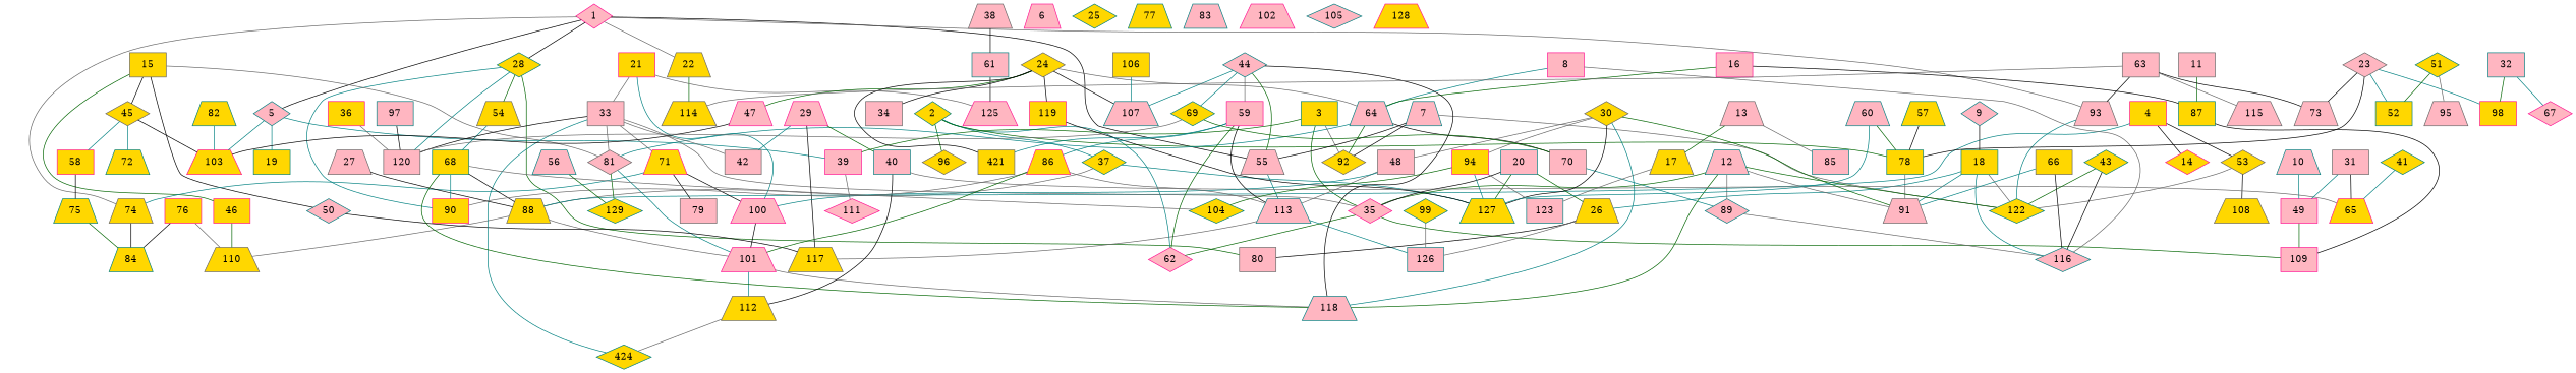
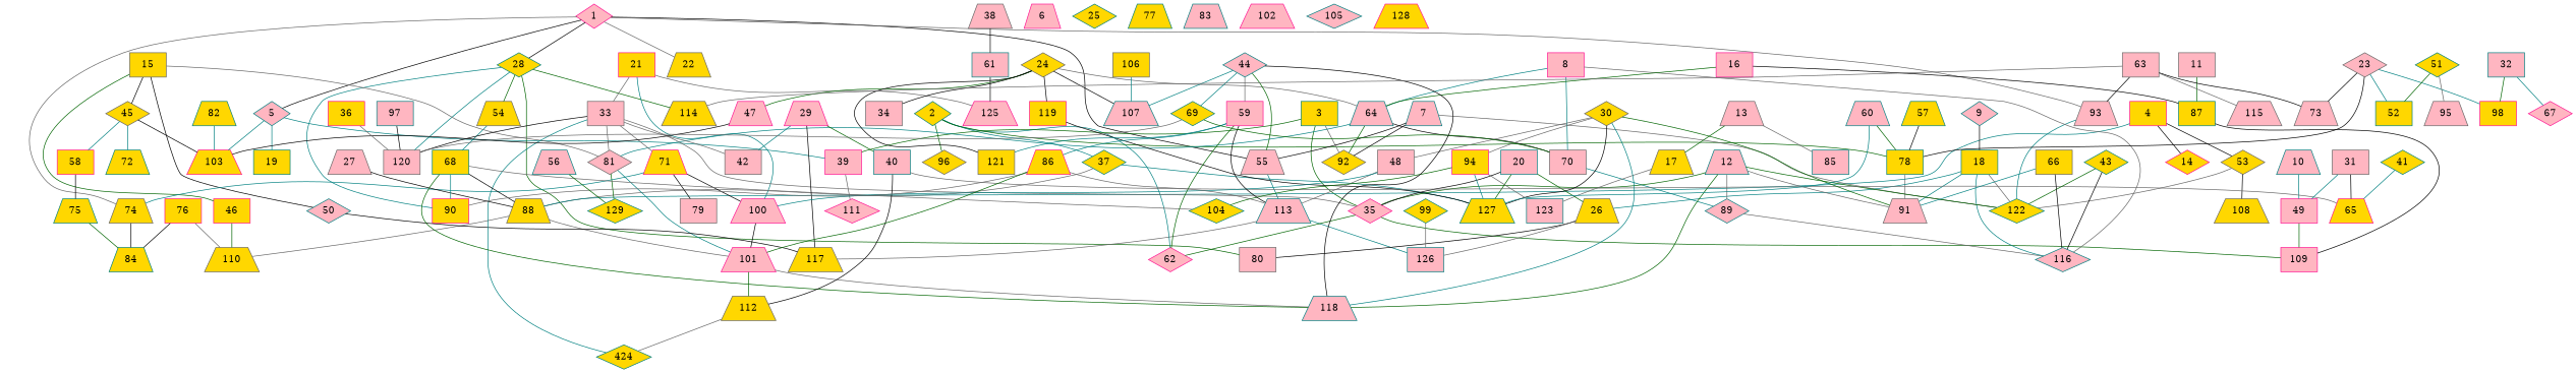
  graph {
    node [color=teal fillcolor=lightpink shape=trapezium style=filled]
    edge [color=black]
    1 [color=deeppink shape=diamond]
    5 [shape=diamond]
    22 [color=gray40 fillcolor=gold]
    28 [fillcolor=gold shape=diamond]
    55 [color=gray40]
    74 [color=gray40 fillcolor=gold]
    93 [color=gray40]
    39 [color=deeppink shape=box]
    19 [fillcolor=gold shape=box]
    103 [color=deeppink fillcolor=gold]
    80 [color=gray40 shape=box]
    54 [color=gray40 fillcolor=gold]
    90 [color=deeppink fillcolor=gold shape=box]
    114 [color=gray40 fillcolor=gold]
    120 [color=gray40 shape=box]
    113
    84 [fillcolor=gold]
    122 [fillcolor=gold shape=diamond]
    2 [fillcolor=gold shape=diamond]
    37 [fillcolor=gold shape=diamond]
    62 [color=deeppink shape=diamond]
    78 [fillcolor=gold shape=box]
    96 [color=gray40 fillcolor=gold shape=diamond]
    88 [color=gray40 fillcolor=gold]
    127 [fillcolor=gold]
    91 [color=gray40]
    3 [fillcolor=gold shape=box]
    35 [color=deeppink shape=diamond]
    92 [color=gray40 fillcolor=gold shape=diamond]
    109 [color=deeppink shape=box]
    111 [color=deeppink shape=diamond]
    4 [color=deeppink fillcolor=gold shape=box]
    14 [color=deeppink fillcolor=gold shape=diamond]
    53 [color=gray40 fillcolor=gold shape=diamond]
    108 [color=gray40 fillcolor=gold]
    110 [color=gray40 fillcolor=gold]
    101 [color=deeppink]
    6 [color=deeppink]
    7
    8 [color=deeppink shape=box]
    64
    70 [color=gray40 shape=box]
    116 [shape=diamond]
    81 [color=gray40 shape=diamond]
    89 [shape=diamond]
    9 [shape=diamond]
    18 [fillcolor=gold shape=box]
    26 [color=gray40 fillcolor=gold]
    49 [color=deeppink shape=box]
    10
    11 [color=gray40 shape=box]
    87 [fillcolor=gold shape=box]
    12
    118
    13 [color=gray40]
    17 [color=gray40 fillcolor=gold]
    85 [shape=box]
    123 [shape=box]
    15 [color=gray40 fillcolor=gold shape=box]
    45 [color=gray40 fillcolor=gold shape=diamond]
    46 [color=deeppink fillcolor=gold shape=box]
    50 [shape=diamond]
    58 [color=deeppink fillcolor=gold shape=box]
    72 [fillcolor=gold]
    117 [color=gray40 fillcolor=gold]
    129 [fillcolor=gold shape=diamond]
    16 [color=deeppink shape=box]
    126 [shape=box]
    20 [shape=box]
    21 [color=deeppink fillcolor=gold shape=box]
    33 [color=gray40 shape=box]
    100 [color=deeppink]
    125 [color=deeppink]
    42 [color=gray40 shape=box]
    71 [color=deeppink fillcolor=gold]
    n76 [fillcolor=gold label=424 shape=diamond]
    23 [color=gray40 shape=diamond]
    52 [fillcolor=gold shape=box]
    73 [color=gray40]
    98 [color=deeppink fillcolor=gold shape=box]
    24 [color=gray40 fillcolor=gold shape=diamond]
    34 [color=gray40 shape=box]
    47 [color=deeppink]
    107
    119 [color=deeppink fillcolor=gold shape=box]
-   121 [color=gray40 fillcolor=gold shape=box label=421]
+   121 [color=gray40 fillcolor=gold shape=box]
    25 [fillcolor=gold shape=diamond]
    27 [color=gray40]
    68 [fillcolor=gold shape=box]
    29 [color=deeppink]
    40 [shape=box]
    65 [color=deeppink fillcolor=gold]
    112 [color=gray40 fillcolor=gold]
    30 [color=gray40 fillcolor=gold shape=diamond]
    48 [color=gray40 shape=box]
    94 [color=deeppink fillcolor=gold shape=box]
    104 [fillcolor=gold shape=diamond]
    31 [color=gray40 shape=box]
    32 [shape=box]
    67 [color=deeppink shape=diamond]
    79 [color=gray40 shape=box]
    36 [color=deeppink fillcolor=gold shape=box]
    38 [color=gray40]
    61 [shape=box]
    41 [fillcolor=gold shape=diamond]
    43 [fillcolor=gold shape=diamond]
    44 [shape=diamond]
    59 [color=deeppink shape=box]
    69 [fillcolor=gold shape=diamond]
    86 [color=deeppink fillcolor=gold]
    75 [fillcolor=gold]
    51 [fillcolor=gold shape=diamond]
    95 [color=gray40]
    56
    57 [fillcolor=gold]
    60
    63 [color=gray40 shape=box]
    115 [color=gray40]
    66 [color=gray40 fillcolor=gold shape=box]
    76 [color=deeppink fillcolor=gold shape=box]
    77 [fillcolor=gold]
    82 [fillcolor=gold]
    83
    97 [shape=box]
    99 [fillcolor=gold shape=diamond]
    102 [color=deeppink]
    105 [shape=diamond]
    106 [color=gray40 fillcolor=gold shape=box]
    128 [color=deeppink fillcolor=gold]
    1 -- 5
    1 -- 22 [color=gray40]
    1 -- 28
    1 -- 55
    1 -- 74 [color=gray40]
    1 -- 93 [color=gray40]
    5 -- 39 [color=teal]
    5 -- 19 [color=teal]
    5 -- 103 [color=teal]
    28 -- 80 [color=darkgreen]
    28 -- 54 [color=darkgreen]
    28 -- 90 [color=teal]
-   22 -- 114 [color=darkgreen]
+   28 -- 114 [color=darkgreen]
    28 -- 120 [color=teal]
    55 -- 113 [color=teal]
    74 -- 84
    93 -- 122 [color=teal]
    39 -- 111 [color=gray40]
    54 -- 68 [color=teal]
    113 -- 117 [color=gray40]
    113 -- 126 [color=teal]
    2 -- 37 [color=teal]
    2 -- 62 [color=teal]
    2 -- 78 [color=darkgreen]
    2 -- 96 [color=darkgreen]
    37 -- 88 [color=gray40]
    37 -- 127 [color=teal]
    78 -- 91 [color=gray40]
    88 -- 110 [color=gray40]
    88 -- 101 [color=gray40]
    3 -- 39 [color=darkgreen]
    3 -- 35 [color=darkgreen]
    3 -- 92 [color=gray40]
    35 -- 62 [color=darkgreen]
    35 -- 109 [color=darkgreen]
    4 -- 88 [color=teal]
    4 -- 14
    4 -- 53
    53 -- 122 [color=gray40]
    53 -- 108
    101 -- 118 [color=gray40]
-   101 -- 112 [color=teal]
+   101 -- 112 [color=darkgreen]
    7 -- 55
    7 -- 122 [color=gray40]
    7 -- 92
    8 -- 64 [color=teal]
+   8 -- 70 [color=teal]
    8 -- 116 [color=gray40]
    64 -- 92 [color=darkgreen]
    64 -- 70
    64 -- 81 [color=teal]
    70 -- 89 [color=teal]
    81 -- 101 [color=teal]
    81 -- 129 [color=darkgreen]
    89 -- 116 [color=gray40]
    9 -- 18
    18 -- 122 [color=gray40]
    18 -- 91 [color=teal]
    18 -- 116 [color=teal]
    18 -- 26 [color=teal]
    26 -- 80
    26 -- 126 [color=gray40]
    49 -- 109 [color=darkgreen]
    10 -- 49 [color=teal]
    11 -- 87 [color=darkgreen]
    87 -- 109
    12 -- 122 [color=darkgreen]
    12 -- 91 [color=gray40]
    12 -- 35 [color=darkgreen]
    12 -- 89 [color=gray40]
    12 -- 118 [color=darkgreen]
    13 -- 17 [color=darkgreen]
    13 -- 85 [color=gray40]
    17 -- 123 [color=gray40]
    15 -- 81 [color=gray40]
    15 -- 45
    15 -- 46 [color=darkgreen]
    15 -- 50
    45 -- 103
    45 -- 58 [color=teal]
    45 -- 72 [color=teal]
    46 -- 110 [color=darkgreen]
    50 -- 117
    58 -- 75
    16 -- 64 [color=darkgreen]
    16 -- 87
    20 -- 127 [color=darkgreen]
    20 -- 35
    20 -- 26 [color=darkgreen]
    21 -- 33 [color=gray40]
    21 -- 100 [color=teal]
    21 -- 125 [color=gray40]
    33 -- 120
    33 -- 35 [color=gray40]
    33 -- 81 [color=gray40]
    33 -- 42 [color=gray40]
    33 -- 71 [color=gray40]
    33 -- n76 [color=teal]
    100 -- 101
    71 -- 74 [color=teal]
    71 -- 100
    71 -- 79
    23 -- 78
    23 -- 52 [color=teal]
    23 -- 73
    23 -- 98 [color=teal]
    24 -- 64 [color=gray40]
    24 -- 34
    24 -- 47 [color=darkgreen]
    24 -- 107
    24 -- 119
    24 -- 121
    47 -- 103
    119 -- 127
    27 -- 88
    68 -- 90 [color=teal]
    68 -- 88
    68 -- 118 [color=darkgreen]
    68 -- 104 [color=gray40]
    29 -- 117
    29 -- 42 [color=teal]
    29 -- 40 [color=darkgreen]
    40 -- 65 [color=gray40]
    40 -- 112
    112 -- n76 [color=gray40]
    30 -- 127
    30 -- 91 [color=darkgreen]
    30 -- 118 [color=teal]
    30 -- 48 [color=gray40]
    30 -- 94 [color=gray40]
    48 -- 113 [color=gray40]
    48 -- 100 [color=teal]
    94 -- 127 [color=teal]
    94 -- 123 [color=gray40]
    94 -- 104 [color=darkgreen]
    31 -- 49 [color=teal]
    31 -- 65
    32 -- 98 [color=darkgreen]
    32 -- 67 [color=teal]
    36 -- 120 [color=gray40]
    38 -- 61
    61 -- 125
    41 -- 65 [color=teal]
    43 -- 122 [color=darkgreen]
    43 -- 116
    44 -- 55 [color=darkgreen]
    44 -- 118
    44 -- 107 [color=teal]
    44 -- 59 [color=gray40]
    44 -- 69 [color=teal]
    59 -- 113
    59 -- 62 [color=darkgreen]
    59 -- 121 [color=teal]
    59 -- 86 [color=teal]
    69 -- 120 [color=gray40]
    69 -- 70 [color=darkgreen]
    86 -- 90 [color=gray40]
    86 -- 113 [color=gray40]
    86 -- 101 [color=darkgreen]
    75 -- 84 [color=darkgreen]
    51 -- 52 [color=darkgreen]
    51 -- 95 [color=gray40]
    56 -- 129 [color=darkgreen]
    57 -- 78
    60 -- 78 [color=darkgreen]
    60 -- 127 [color=teal]
    63 -- 93
    63 -- 114 [color=gray40]
    63 -- 73
    63 -- 115 [color=gray40]
    66 -- 91 [color=teal]
    66 -- 116
    76 -- 84
    76 -- 110 [color=gray40]
    82 -- 103 [color=teal]
    97 -- 120
    99 -- 126 [color=gray40]
    106 -- 107 [color=teal]
  }
